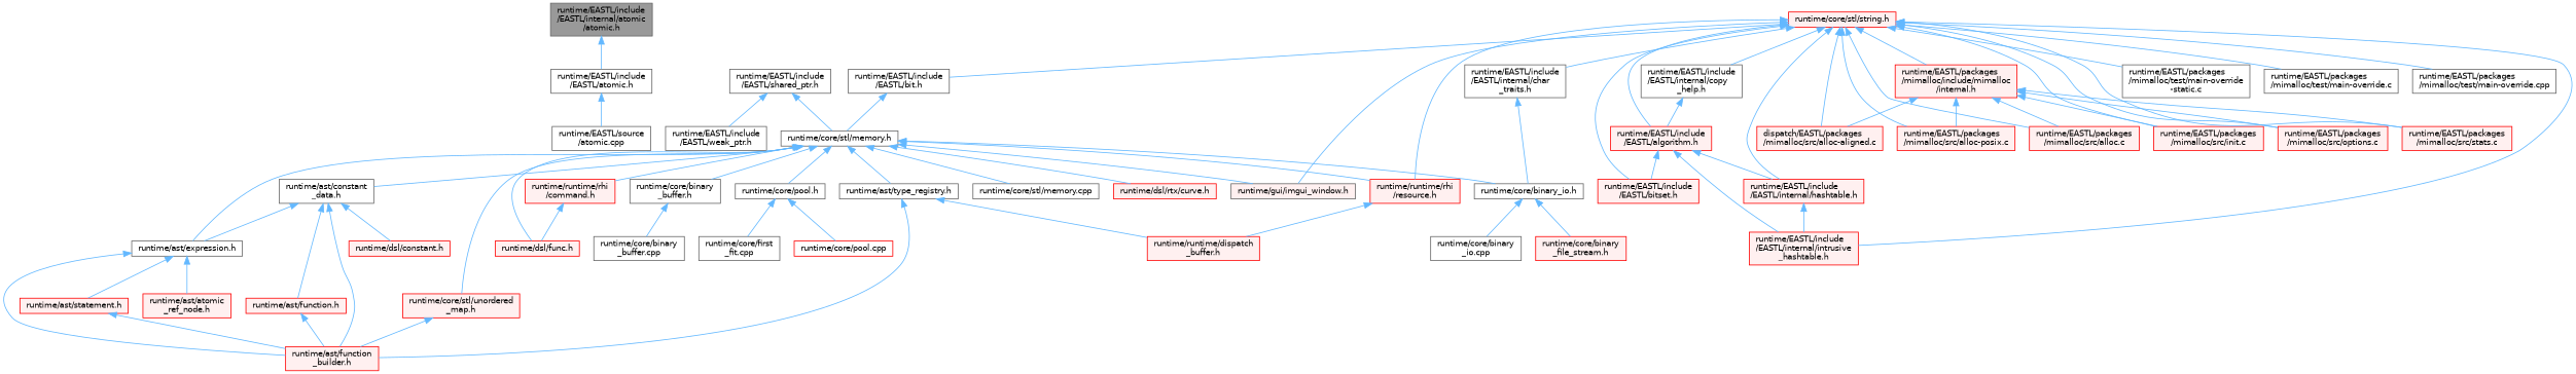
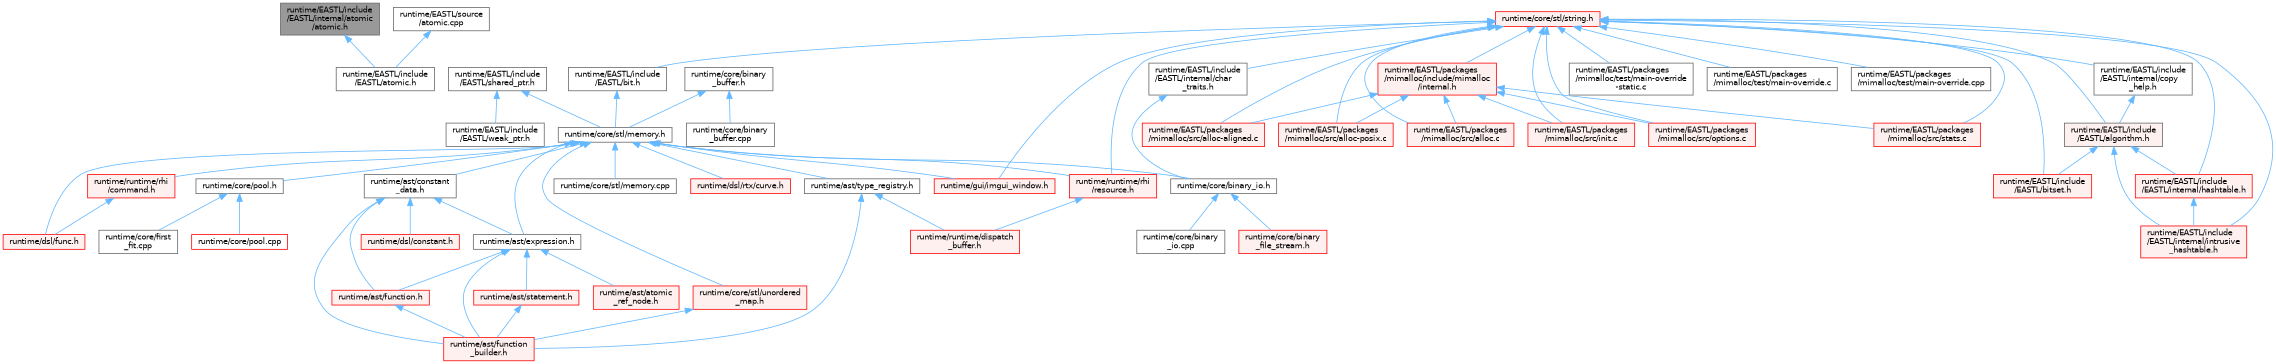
  digraph {
    node [color=red fillcolor="#FFF0F0" fontname=Helvetica fontsize=10 shape=box style=filled]
    edge [color=steelblue1 dir=back fontname=Helvetica fontsize=10 labelfontname=Helvetica labelfontsize=10 style=solid]
    n1 [color=gray40 fillcolor=grey60 fontcolor=black height=0.2 label="runtime/EASTL/include\l/EASTL/internal/atomic\l/atomic.h" width=0.4]
    n2 [color=grey40 fillcolor=white height=0.2 label="runtime/EASTL/include\l/EASTL/atomic.h" width=0.4]
    n3 [color=grey40 fillcolor=white height=0.2 label="runtime/EASTL/source\l/atomic.cpp" width=0.4]
    n4 [color=grey40 fillcolor=white height=0.2 label="runtime/EASTL/include\l/EASTL/shared_ptr.h" width=0.4]
    n5 [color=grey40 fillcolor=white height=0.2 label="runtime/EASTL/include\l/EASTL/weak_ptr.h" width=0.4]
    n6 [color=grey40 fillcolor=white height=0.2 label="runtime/core/stl/memory.h" width=0.4]
    n7 [color=grey40 fillcolor=white height=0.2 label="runtime/ast/constant\l_data.h" width=0.4]
    n8 [color=grey40 fillcolor=white height=0.2 label="runtime/ast/expression.h" width=0.4]
    n9 [color=grey40 fillcolor=white height=0.2 label="runtime/ast/type_registry.h" width=0.4]
    n10 [height=0.2 label="runtime/dsl/func.h" width=0.4]
-   n11 [color=grey40 height=0.2 label="runtime/gui/imgui_window.h" width=0.4]
+   n11 [height=0.2 label="runtime/gui/imgui_window.h" width=0.4]
    n12 [color=grey40 fillcolor=white height=0.2 label="runtime/core/binary\l_buffer.h" width=0.4]
    n13 [color=grey40 fillcolor=white height=0.2 label="runtime/core/binary_io.h" width=0.4]
    n14 [color=grey40 fillcolor=white height=0.2 label="runtime/core/pool.h" width=0.4]
    n15 [color=grey40 fillcolor=white height=0.2 label="runtime/core/stl/memory.cpp" width=0.4]
    n16 [height=0.2 label="runtime/runtime/rhi\l/resource.h" width=0.4]
    n17 [height=0.2 label="runtime/core/stl/unordered\l_map.h" width=0.4]
    n18 [height=0.2 label="runtime/dsl/rtx/curve.h" width=0.4]
    n19 [height=0.2 label="runtime/runtime/rhi\l/command.h" width=0.4]
    n20 [height=0.2 label="runtime/ast/function.h" width=0.4]
    n21 [height=0.2 label="runtime/ast/function\l_builder.h" width=0.4]
    n22 [height=0.2 label="runtime/dsl/constant.h" width=0.4]
    n23 [height=0.2 label="runtime/ast/atomic\l_ref_node.h" width=0.4]
    n24 [height=0.2 label="runtime/ast/statement.h" width=0.4]
    n25 [height=0.2 label="runtime/runtime/dispatch\l_buffer.h" width=0.4]
    n26 [color=grey40 fillcolor=white height=0.2 label="runtime/core/binary\l_buffer.cpp" width=0.4]
    n27 [height=0.2 label="runtime/core/binary\l_file_stream.h" width=0.4]
    n28 [color=grey40 fillcolor=white height=0.2 label="runtime/core/binary\l_io.cpp" width=0.4]
    n29 [color=grey40 fillcolor=white height=0.2 label="runtime/core/first\l_fit.cpp" width=0.4]
    n30 [fillcolor=white height=0.2 label="runtime/core/pool.cpp" width=0.4]
    n31 [height=0.2 label="runtime/core/stl/string.h" width=0.4]
-   n32 [height=0.2 label="runtime/EASTL/include\l/EASTL/algorithm.h" width=0.4]
+   n32 [color=grey40 height=0.2 label="runtime/EASTL/include\l/EASTL/algorithm.h" width=0.4]
    n33 [height=0.2 label="runtime/EASTL/include\l/EASTL/bitset.h" width=0.4]
    n34 [height=0.2 label="runtime/EASTL/include\l/EASTL/internal/hashtable.h" width=0.4]
    n35 [height=0.2 label="runtime/EASTL/include\l/EASTL/internal/intrusive\l_hashtable.h" width=0.4]
    n36 [color=grey40 fillcolor=white height=0.2 label="runtime/EASTL/include\l/EASTL/bit.h" width=0.4]
    n37 [color=grey40 fillcolor=white height=0.2 label="runtime/EASTL/include\l/EASTL/internal/char\l_traits.h" width=0.4]
    n38 [color=grey40 fillcolor=white height=0.2 label="runtime/EASTL/include\l/EASTL/internal/copy\l_help.h" width=0.4]
    n39 [height=0.2 label="runtime/EASTL/packages\l/mimalloc/include/mimalloc\l/internal.h" width=0.4]
-   n40 [height=0.2 label="dispatch/EASTL/packages\l/mimalloc/src/alloc-aligned.c" width=0.4]
+   n40 [height=0.2 label="runtime/EASTL/packages\l/mimalloc/src/alloc-aligned.c" width=0.4]
    n41 [height=0.2 label="runtime/EASTL/packages\l/mimalloc/src/alloc-posix.c" width=0.4]
    n42 [height=0.2 label="runtime/EASTL/packages\l/mimalloc/src/alloc.c" width=0.4]
    n43 [height=0.2 label="runtime/EASTL/packages\l/mimalloc/src/init.c" width=0.4]
    n44 [height=0.2 label="runtime/EASTL/packages\l/mimalloc/src/options.c" width=0.4]
    n45 [height=0.2 label="runtime/EASTL/packages\l/mimalloc/src/stats.c" width=0.4]
    n46 [color=grey40 fillcolor=white height=0.2 label="runtime/EASTL/packages\l/mimalloc/test/main-override\l-static.c" width=0.4]
    n47 [color=grey40 fillcolor=white height=0.2 label="runtime/EASTL/packages\l/mimalloc/test/main-override.c" width=0.4]
    n48 [color=grey40 fillcolor=white height=0.2 label="runtime/EASTL/packages\l/mimalloc/test/main-override.cpp" width=0.4]
    n1 -> n2
-   n2 -> n3
+   n3 -> n2
    n4 -> n5
    n4 -> n6
    n6 -> n7
    n6 -> n8
    n6 -> n9
    n6 -> n10
    n6 -> n11
-   n6 -> n12
+   n12 -> n6
    n6 -> n13
    n6 -> n14
    n6 -> n15
    n6 -> n16
    n6 -> n17
    n6 -> n18
    n6 -> n19
    n7 -> n8
    n7 -> n20
    n7 -> n21
    n7 -> n22
+   n8 -> n20
    n8 -> n21
    n8 -> n23
    n8 -> n24
    n9 -> n21
    n9 -> n25
    n12 -> n26
    n13 -> n27
    n13 -> n28
    n14 -> n29
    n14 -> n30
    n16 -> n25
    n17 -> n21
    n19 -> n10
    n20 -> n21
    n24 -> n21
    n31 -> n11
    n31 -> n16
    n31 -> n32
    n31 -> n33
    n31 -> n34
    n31 -> n35
    n31 -> n36
    n31 -> n37
    n31 -> n38
    n31 -> n39
    n31 -> n40
    n31 -> n41
    n31 -> n42
    n31 -> n43
    n31 -> n44
    n31 -> n45
    n31 -> n46
    n31 -> n47
    n31 -> n48
    n32 -> n33
    n32 -> n34
    n32 -> n35
    n34 -> n35
    n36 -> n6
    n37 -> n13
    n38 -> n32
    n39 -> n40
    n39 -> n41
    n39 -> n42
    n39 -> n43
    n39 -> n44
    n39 -> n45
  }
